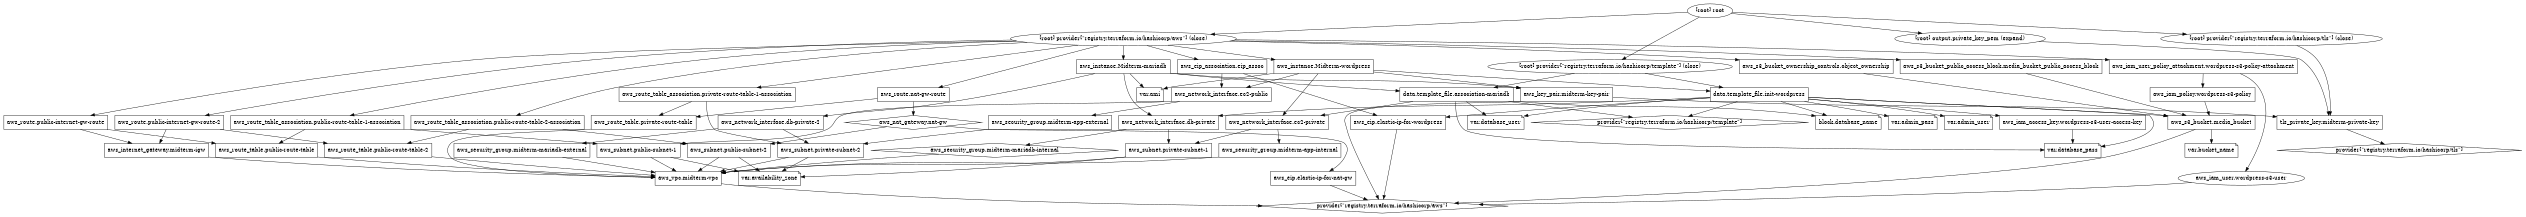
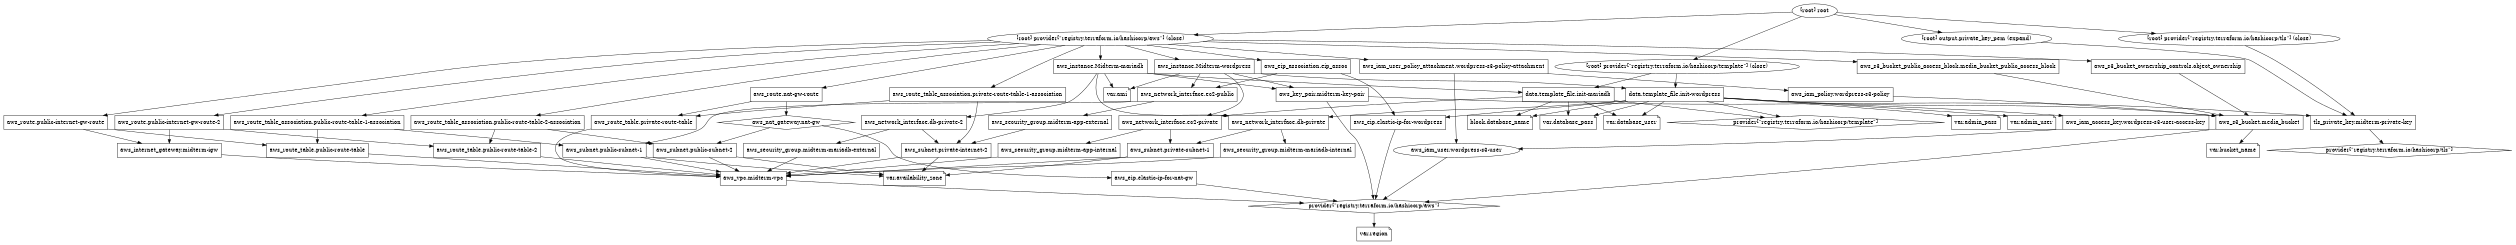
  digraph {
    compound=true
    newrank=true
    node [shape=box]
    n1 [label="aws_eip.elastic-ip-for-nat-gw"]
    n2 [label="provider[\"registry.terraform.io/hashicorp/aws\"]" shape=diamond]
    n3 [label="aws_eip.elastic-ip-for-wordpress"]
    n4 [label="aws_eip_association.eip_assoc"]
    n5 [label="aws_network_interface.ec2-public"]
    n6 [label="aws_iam_access_key.wordpress-s3-user-access-key"]
    n7 [label="aws_iam_user.wordpress-s3-user" shape=ellipse]
    n8 [label="aws_iam_policy.wordpress-s3-policy"]
    n9 [label="aws_s3_bucket.media_bucket"]
    n10 [label="aws_iam_user_policy_attachment.wordpress-s3-policy-attachment"]
    n11 [label="aws_instance.Midterm-mariadb"]
    n12 [label="aws_key_pair.midterm-key-pair"]
    n13 [label="aws_network_interface.db-private"]
    n14 [label="aws_network_interface.db-private-2"]
-   n15 [label="data.template_file.association-mariadb"]
+   n15 [label="data.template_file.init-mariadb"]
    n16 [label="var.ami" shape=note]
    n17 [label="aws_instance.Midterm-wordpress"]
    n18 [label="aws_network_interface.ec2-private"]
    n19 [label="data.template_file.init-wordpress"]
    n20 [label="aws_internet_gateway.midterm-igw"]
    n21 [label="aws_vpc.midterm-vpc"]
    n22 [label="tls_private_key.midterm-private-key"]
    n23 [label="aws_nat_gateway.nat-gw" shape=diamond]
    n24 [label="aws_subnet.public-subnet-2"]
-   n25 [label="aws_security_group.midterm-mariadb-internal" shape=diamond]
+   n25 [label="aws_security_group.midterm-mariadb-internal"]
    n26 [label="aws_subnet.private-subnet-1"]
    n27 [label="aws_security_group.midterm-mariadb-external"]
-   n28 [label="aws_subnet.private-subnet-2"]
+   n28 [label="aws_subnet.private-internet-2"]
    n29 [label="aws_security_group.midterm-app-internal"]
    n30 [label="aws_security_group.midterm-app-external"]
    n31 [label="aws_subnet.public-subnet-1"]
    n32 [label="aws_route.nat-gw-route"]
    n33 [label="aws_route_table.private-route-table"]
    n34 [label="aws_route.public-internet-gw-route"]
    n35 [label="aws_route_table.public-route-table"]
    n36 [label="aws_route.public-internet-gw-route-2"]
    n37 [label="aws_route_table.public-route-table-2"]
    n38 [label="aws_route_table_association.private-route-table-1-association"]
    n39 [label="aws_route_table_association.public-route-table-1-association"]
    n40 [label="aws_route_table_association.public-route-table-2-association"]
    n41 [label="var.bucket_name" shape=note]
    n42 [label="aws_s3_bucket_ownership_controls.object_ownership"]
    n43 [label="aws_s3_bucket_public_access_block.media_bucket_public_access_block"]
    n44 [label="var.availability_zone" shape=note]
    n45 [label="provider[\"registry.terraform.io/hashicorp/template\"]" shape=diamond]
    n46 [label="block.database_name" shape=note]
    n47 [label="var.database_pass" shape=note]
    n48 [label="var.database_user" shape=note]
    n49 [label="var.admin_pass" shape=note]
    n50 [label="var.admin_user" shape=note]
+   n51 [label="var.region" shape=note]
    n52 [label="provider[\"registry.terraform.io/hashicorp/tls\"]" shape=diamond]
    "[root] output.private_key_pem (expand)" [shape=""]
    "[root] provider[\"registry.terraform.io/hashicorp/aws\"] (close)" [shape=""]
    "[root] provider[\"registry.terraform.io/hashicorp/template\"] (close)" [shape=""]
    "[root] provider[\"registry.terraform.io/hashicorp/tls\"] (close)" [shape=""]
    "[root] root" [shape=""]
    subgraph sub_1 {
      n1
      n2
      n3
      n4
      n5
      n6
      n7
      n8
      n9
      n10
      n11
      n12
      n13
      n14
      n15
      n16
      n17
      n18
      n19
      n20
      n21
      n22
      n23
      n24
      n25
      n26
      n27
      n28
      n29
      n30
      n31
      n32
      n33
      n34
      n35
      n36
      n37
      n38
      n39
      n40
      n41
      n42
      n43
      n44
      n45
      n46
      n47
      n48
      n49
      n50
+     n51
      n52
      "[root] output.private_key_pem (expand)"
      "[root] provider[\"registry.terraform.io/hashicorp/aws\"] (close)"
      "[root] provider[\"registry.terraform.io/hashicorp/template\"] (close)"
      "[root] provider[\"registry.terraform.io/hashicorp/tls\"] (close)"
      "[root] root"
    }
    n1 -> n2
+   n2 -> n51
    n3 -> n2
    n4 -> n3
    n4 -> n5
    n5 -> n30
    n5 -> n31
-   n6 -> n47
+   n6 -> n7
    n7 -> n2
    n8 -> n9
    n9 -> n2
    n9 -> n41
    n10 -> n7
    n10 -> n8
    n11 -> n12
    n11 -> n13
    n11 -> n14
    n11 -> n15
    n11 -> n16
    n12 -> n2
    n12 -> n22
    n13 -> n25
    n13 -> n26
    n14 -> n27
    n14 -> n28
    n15 -> n18
    n15 -> n45
    n15 -> n46
    n15 -> n47
    n15 -> n48
    n17 -> n5
    n17 -> n12
    n17 -> n16
    n17 -> n18
    n17 -> n19
    n18 -> n26
    n18 -> n29
    n19 -> n3
    n19 -> n6
    n19 -> n9
    n19 -> n13
    n19 -> n45
    n19 -> n46
    n19 -> n47
    n19 -> n48
    n19 -> n49
    n19 -> n50
    n20 -> n21
    n21 -> n2
    n22 -> n52
    n23 -> n1
    n23 -> n24
    n24 -> n21
    n24 -> n44
    n25 -> n21
    n26 -> n21
    n26 -> n44
    n27 -> n21
    n28 -> n21
    n28 -> n44
    n29 -> n21
    n30 -> n28
    n31 -> n21
    n31 -> n44
    n32 -> n23
    n32 -> n33
    n33 -> n21
    n34 -> n20
    n34 -> n35
    n35 -> n21
    n36 -> n20
    n36 -> n37
    n37 -> n21
    n38 -> n28
    n38 -> n33
    n39 -> n31
    n39 -> n35
    n40 -> n24
    n40 -> n37
    n42 -> n9
    n43 -> n9
    "[root] output.private_key_pem (expand)" -> n22
    "[root] provider[\"registry.terraform.io/hashicorp/aws\"] (close)" -> n4
    "[root] provider[\"registry.terraform.io/hashicorp/aws\"] (close)" -> n10
    "[root] provider[\"registry.terraform.io/hashicorp/aws\"] (close)" -> n11
    "[root] provider[\"registry.terraform.io/hashicorp/aws\"] (close)" -> n17
    "[root] provider[\"registry.terraform.io/hashicorp/aws\"] (close)" -> n32
    "[root] provider[\"registry.terraform.io/hashicorp/aws\"] (close)" -> n34
    "[root] provider[\"registry.terraform.io/hashicorp/aws\"] (close)" -> n36
    "[root] provider[\"registry.terraform.io/hashicorp/aws\"] (close)" -> n38
    "[root] provider[\"registry.terraform.io/hashicorp/aws\"] (close)" -> n39
    "[root] provider[\"registry.terraform.io/hashicorp/aws\"] (close)" -> n40
    "[root] provider[\"registry.terraform.io/hashicorp/aws\"] (close)" -> n42
    "[root] provider[\"registry.terraform.io/hashicorp/aws\"] (close)" -> n43
    "[root] provider[\"registry.terraform.io/hashicorp/template\"] (close)" -> n15
    "[root] provider[\"registry.terraform.io/hashicorp/template\"] (close)" -> n19
    "[root] provider[\"registry.terraform.io/hashicorp/tls\"] (close)" -> n22
    "[root] root" -> "[root] output.private_key_pem (expand)"
    "[root] root" -> "[root] provider[\"registry.terraform.io/hashicorp/aws\"] (close)"
    "[root] root" -> "[root] provider[\"registry.terraform.io/hashicorp/template\"] (close)"
    "[root] root" -> "[root] provider[\"registry.terraform.io/hashicorp/tls\"] (close)"
  }
